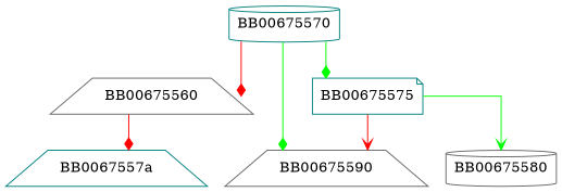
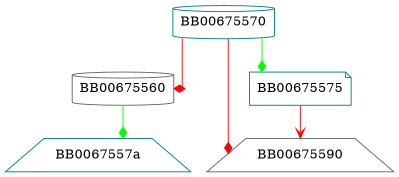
  digraph {
    splines=ortho
    node [color=teal shape=cylinder]
    edge [arrowhead=diamond color=green]
    BB0067557a [shape=trapezium]
-   BB00675560 [color=gray40 shape=trapezium]
+   BB00675560 [color=gray40]
    BB00675570
    BB00675590 [color=gray40 shape=trapezium]
    BB00675575 [shape=note]
-   BB00675580 [color=gray40]
-   BB00675560 -> BB0067557a [color=red]
+   BB00675560 -> BB0067557a
    BB00675570 -> BB00675560 [color=red]
-   BB00675570 -> BB00675590
+   BB00675570 -> BB00675590 [color=red]
    BB00675570 -> BB00675575
    BB00675575 -> BB00675590 [arrowhead=vee color=red]
-   BB00675575 -> BB00675580 [arrowhead=vee]
  }
